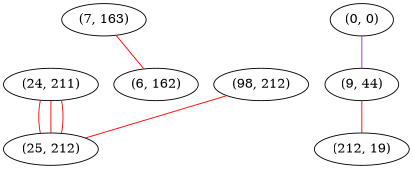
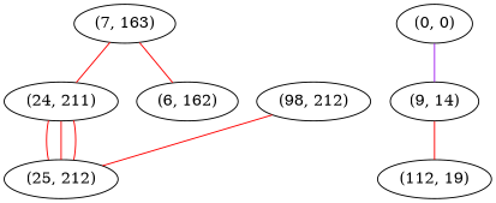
  graph {
    edge [color=red weight=1]
    "(7, 163)"
    "(24, 211)"
    "(6, 162)"
    "(25, 212)"
    "(0, 0)"
-   "(9, 14)" [label="(9, 44)"]
-   "(112, 19)" [label="(212, 19)"]
+   "(9, 14)"
+   "(112, 19)"
    n8 [label="(98, 212)"]
+   "(7, 163)" -- "(24, 211)"
    "(7, 163)" -- "(6, 162)"
    "(24, 211)" -- "(25, 212)"
    "(24, 211)" -- "(25, 212)"
    "(24, 211)" -- "(25, 212)"
    "(0, 0)" -- "(9, 14)" [color=purple weight=4]
    "(9, 14)" -- "(112, 19)"
    n8 -- "(25, 212)"
  }
